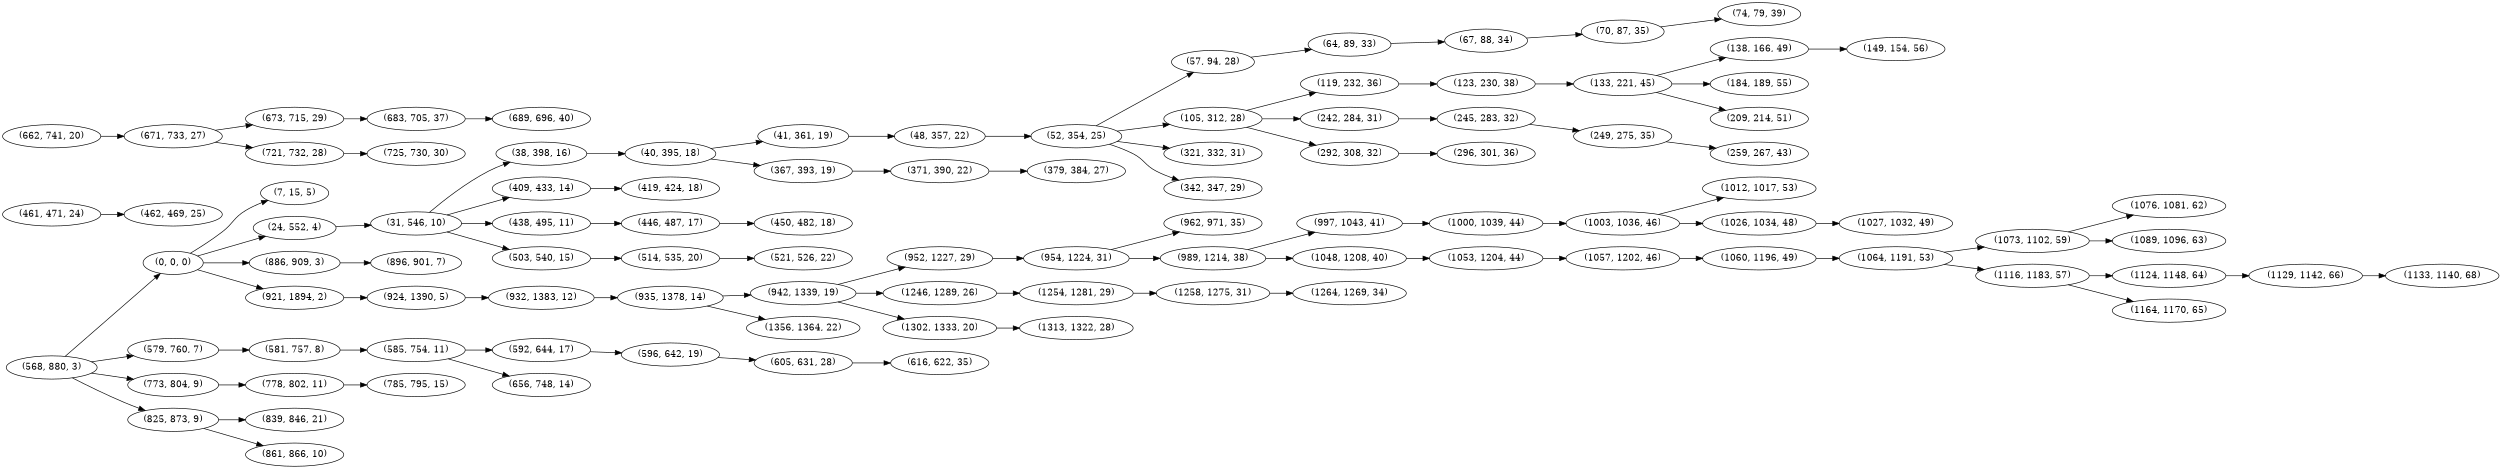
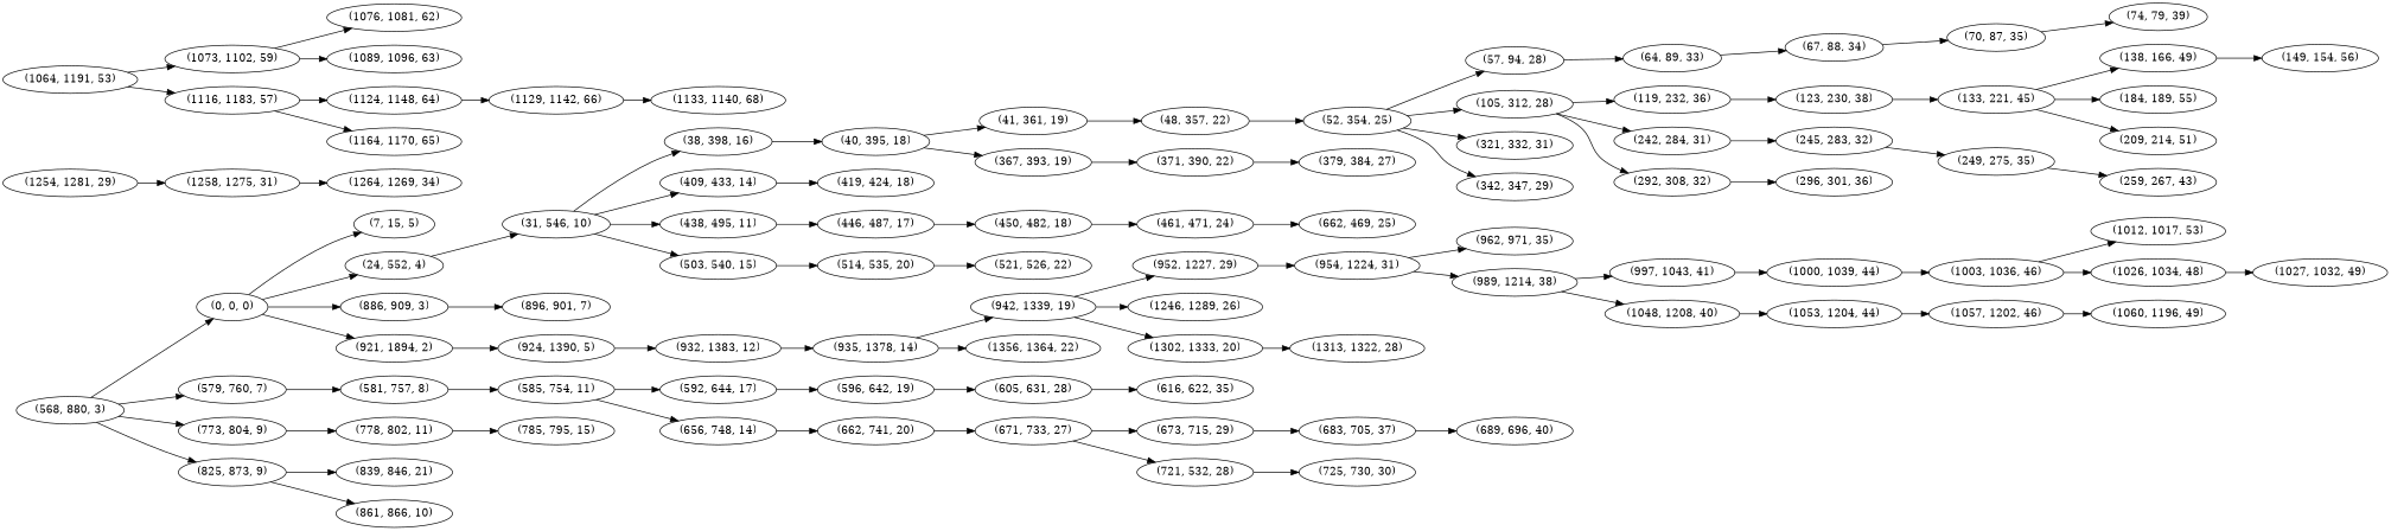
  digraph {
    rankdir=LR
    "(0, 0, 0)"
    "(7, 15, 5)"
    "(24, 552, 4)"
    "(886, 909, 3)"
    n5 [label="(921, 1894, 2)"]
    "(31, 546, 10)"
    "(568, 880, 3)"
    "(579, 760, 7)"
    "(773, 804, 9)"
    "(825, 873, 9)"
    "(896, 901, 7)"
    "(924, 1390, 5)"
    "(38, 398, 16)"
    "(409, 433, 14)"
    "(438, 495, 11)"
    "(503, 540, 15)"
    "(40, 395, 18)"
    "(419, 424, 18)"
    "(446, 487, 17)"
    "(514, 535, 20)"
    "(41, 361, 19)"
    "(367, 393, 19)"
    "(48, 357, 22)"
    "(371, 390, 22)"
    "(52, 354, 25)"
    "(57, 94, 28)"
    "(105, 312, 28)"
    "(321, 332, 31)"
    "(342, 347, 29)"
    "(64, 89, 33)"
    "(119, 232, 36)"
    "(242, 284, 31)"
    "(292, 308, 32)"
    "(67, 88, 34)"
    "(70, 87, 35)"
    "(74, 79, 39)"
    "(123, 230, 38)"
    "(245, 283, 32)"
    "(296, 301, 36)"
    "(133, 221, 45)"
    "(138, 166, 49)"
    "(184, 189, 55)"
    "(209, 214, 51)"
    "(149, 154, 56)"
    "(249, 275, 35)"
    "(259, 267, 43)"
    "(379, 384, 27)"
    "(450, 482, 18)"
    "(461, 471, 24)"
-   "(462, 469, 25)"
+   "(462, 469, 25)" [label="(662, 469, 25)"]
    "(521, 526, 22)"
    "(581, 757, 8)"
    "(778, 802, 11)"
    "(839, 846, 21)"
    "(861, 866, 10)"
    "(585, 754, 11)"
    "(592, 644, 17)"
    "(656, 748, 14)"
    "(596, 642, 19)"
    "(662, 741, 20)"
    "(605, 631, 28)"
    "(616, 622, 35)"
    "(671, 733, 27)"
    "(673, 715, 29)"
-   "(721, 732, 28)"
+   "(721, 732, 28)" [label="(721, 532, 28)"]
    "(683, 705, 37)"
    "(725, 730, 30)"
    "(689, 696, 40)"
    "(785, 795, 15)"
    "(932, 1383, 12)"
    "(935, 1378, 14)"
    "(942, 1339, 19)"
    "(1356, 1364, 22)"
    "(952, 1227, 29)"
    "(1246, 1289, 26)"
    "(1302, 1333, 20)"
    "(954, 1224, 31)"
    "(1254, 1281, 29)"
    "(1313, 1322, 28)"
    "(962, 971, 35)"
    "(989, 1214, 38)"
    "(997, 1043, 41)"
    "(1048, 1208, 40)"
    "(1000, 1039, 44)"
    "(1053, 1204, 44)"
    "(1003, 1036, 46)"
    "(1012, 1017, 53)"
    "(1026, 1034, 48)"
    "(1027, 1032, 49)"
    "(1057, 1202, 46)"
    "(1060, 1196, 49)"
    "(1064, 1191, 53)"
    "(1073, 1102, 59)"
    "(1116, 1183, 57)"
    "(1076, 1081, 62)"
    "(1089, 1096, 63)"
    "(1124, 1148, 64)"
    "(1164, 1170, 65)"
    "(1129, 1142, 66)"
    "(1133, 1140, 68)"
    "(1258, 1275, 31)"
    "(1264, 1269, 34)"
    "(0, 0, 0)" -> "(7, 15, 5)"
    "(0, 0, 0)" -> "(24, 552, 4)"
    "(0, 0, 0)" -> "(886, 909, 3)"
    "(0, 0, 0)" -> n5
    "(24, 552, 4)" -> "(31, 546, 10)"
    "(886, 909, 3)" -> "(896, 901, 7)"
    n5 -> "(924, 1390, 5)"
    "(31, 546, 10)" -> "(38, 398, 16)"
    "(31, 546, 10)" -> "(409, 433, 14)"
    "(31, 546, 10)" -> "(438, 495, 11)"
    "(31, 546, 10)" -> "(503, 540, 15)"
    "(568, 880, 3)" -> "(0, 0, 0)"
    "(568, 880, 3)" -> "(579, 760, 7)"
    "(568, 880, 3)" -> "(773, 804, 9)"
    "(568, 880, 3)" -> "(825, 873, 9)"
    "(579, 760, 7)" -> "(581, 757, 8)"
    "(773, 804, 9)" -> "(778, 802, 11)"
    "(825, 873, 9)" -> "(839, 846, 21)"
    "(825, 873, 9)" -> "(861, 866, 10)"
    "(924, 1390, 5)" -> "(932, 1383, 12)"
    "(38, 398, 16)" -> "(40, 395, 18)"
    "(409, 433, 14)" -> "(419, 424, 18)"
    "(438, 495, 11)" -> "(446, 487, 17)"
    "(503, 540, 15)" -> "(514, 535, 20)"
    "(40, 395, 18)" -> "(41, 361, 19)"
    "(40, 395, 18)" -> "(367, 393, 19)"
    "(446, 487, 17)" -> "(450, 482, 18)"
    "(514, 535, 20)" -> "(521, 526, 22)"
    "(41, 361, 19)" -> "(48, 357, 22)"
    "(367, 393, 19)" -> "(371, 390, 22)"
    "(48, 357, 22)" -> "(52, 354, 25)"
    "(371, 390, 22)" -> "(379, 384, 27)"
    "(52, 354, 25)" -> "(57, 94, 28)"
    "(52, 354, 25)" -> "(105, 312, 28)"
    "(52, 354, 25)" -> "(321, 332, 31)"
    "(52, 354, 25)" -> "(342, 347, 29)"
    "(57, 94, 28)" -> "(64, 89, 33)"
    "(105, 312, 28)" -> "(119, 232, 36)"
    "(105, 312, 28)" -> "(242, 284, 31)"
    "(105, 312, 28)" -> "(292, 308, 32)"
    "(64, 89, 33)" -> "(67, 88, 34)"
    "(119, 232, 36)" -> "(123, 230, 38)"
    "(242, 284, 31)" -> "(245, 283, 32)"
    "(292, 308, 32)" -> "(296, 301, 36)"
    "(67, 88, 34)" -> "(70, 87, 35)"
    "(70, 87, 35)" -> "(74, 79, 39)"
    "(123, 230, 38)" -> "(133, 221, 45)"
    "(245, 283, 32)" -> "(249, 275, 35)"
    "(133, 221, 45)" -> "(138, 166, 49)"
    "(133, 221, 45)" -> "(184, 189, 55)"
    "(133, 221, 45)" -> "(209, 214, 51)"
    "(138, 166, 49)" -> "(149, 154, 56)"
    "(249, 275, 35)" -> "(259, 267, 43)"
+   "(450, 482, 18)" -> "(461, 471, 24)"
    "(461, 471, 24)" -> "(462, 469, 25)"
    "(581, 757, 8)" -> "(585, 754, 11)"
    "(778, 802, 11)" -> "(785, 795, 15)"
    "(585, 754, 11)" -> "(592, 644, 17)"
    "(585, 754, 11)" -> "(656, 748, 14)"
    "(592, 644, 17)" -> "(596, 642, 19)"
+   "(656, 748, 14)" -> "(662, 741, 20)"
    "(596, 642, 19)" -> "(605, 631, 28)"
    "(662, 741, 20)" -> "(671, 733, 27)"
    "(605, 631, 28)" -> "(616, 622, 35)"
    "(671, 733, 27)" -> "(673, 715, 29)"
    "(671, 733, 27)" -> "(721, 732, 28)"
    "(673, 715, 29)" -> "(683, 705, 37)"
    "(721, 732, 28)" -> "(725, 730, 30)"
    "(683, 705, 37)" -> "(689, 696, 40)"
    "(932, 1383, 12)" -> "(935, 1378, 14)"
    "(935, 1378, 14)" -> "(942, 1339, 19)"
    "(935, 1378, 14)" -> "(1356, 1364, 22)"
    "(942, 1339, 19)" -> "(952, 1227, 29)"
    "(942, 1339, 19)" -> "(1246, 1289, 26)"
    "(942, 1339, 19)" -> "(1302, 1333, 20)"
    "(952, 1227, 29)" -> "(954, 1224, 31)"
-   "(1246, 1289, 26)" -> "(1254, 1281, 29)"
    "(1302, 1333, 20)" -> "(1313, 1322, 28)"
    "(954, 1224, 31)" -> "(962, 971, 35)"
    "(954, 1224, 31)" -> "(989, 1214, 38)"
    "(1254, 1281, 29)" -> "(1258, 1275, 31)"
    "(989, 1214, 38)" -> "(997, 1043, 41)"
    "(989, 1214, 38)" -> "(1048, 1208, 40)"
    "(997, 1043, 41)" -> "(1000, 1039, 44)"
    "(1048, 1208, 40)" -> "(1053, 1204, 44)"
    "(1000, 1039, 44)" -> "(1003, 1036, 46)"
    "(1053, 1204, 44)" -> "(1057, 1202, 46)"
    "(1003, 1036, 46)" -> "(1012, 1017, 53)"
    "(1003, 1036, 46)" -> "(1026, 1034, 48)"
    "(1026, 1034, 48)" -> "(1027, 1032, 49)"
    "(1057, 1202, 46)" -> "(1060, 1196, 49)"
-   "(1060, 1196, 49)" -> "(1064, 1191, 53)"
    "(1064, 1191, 53)" -> "(1073, 1102, 59)"
    "(1064, 1191, 53)" -> "(1116, 1183, 57)"
    "(1073, 1102, 59)" -> "(1076, 1081, 62)"
    "(1073, 1102, 59)" -> "(1089, 1096, 63)"
    "(1116, 1183, 57)" -> "(1124, 1148, 64)"
    "(1116, 1183, 57)" -> "(1164, 1170, 65)"
    "(1124, 1148, 64)" -> "(1129, 1142, 66)"
    "(1129, 1142, 66)" -> "(1133, 1140, 68)"
    "(1258, 1275, 31)" -> "(1264, 1269, 34)"
  }
